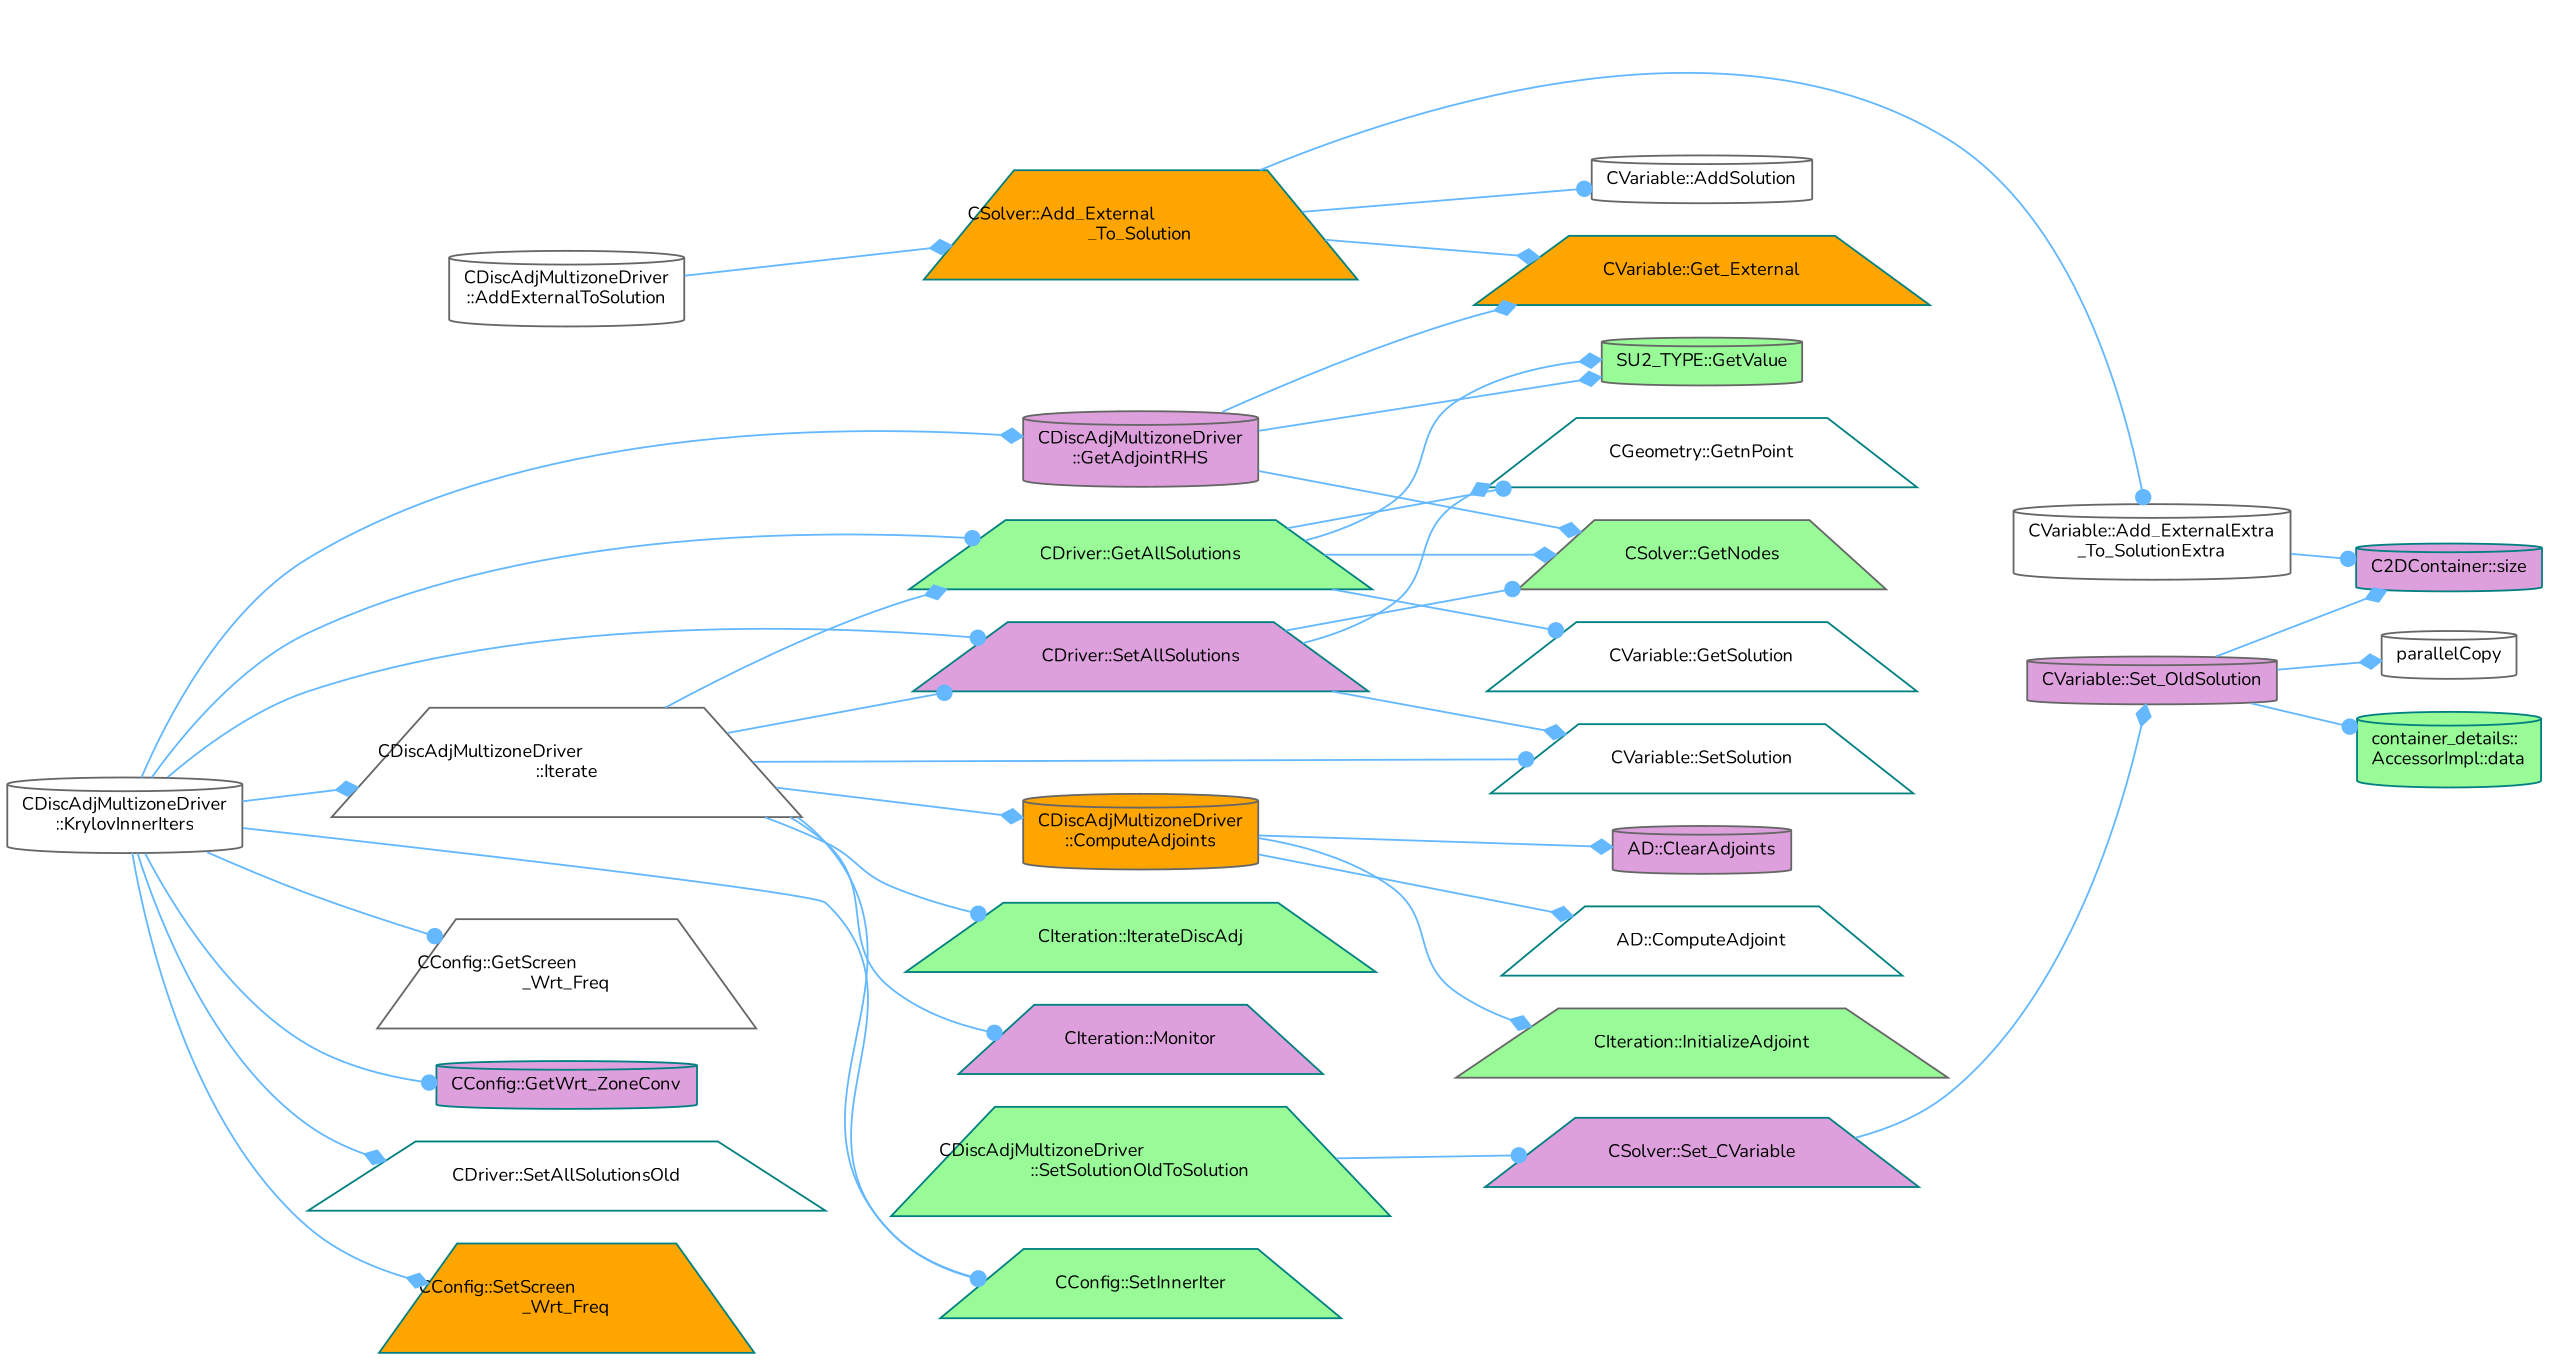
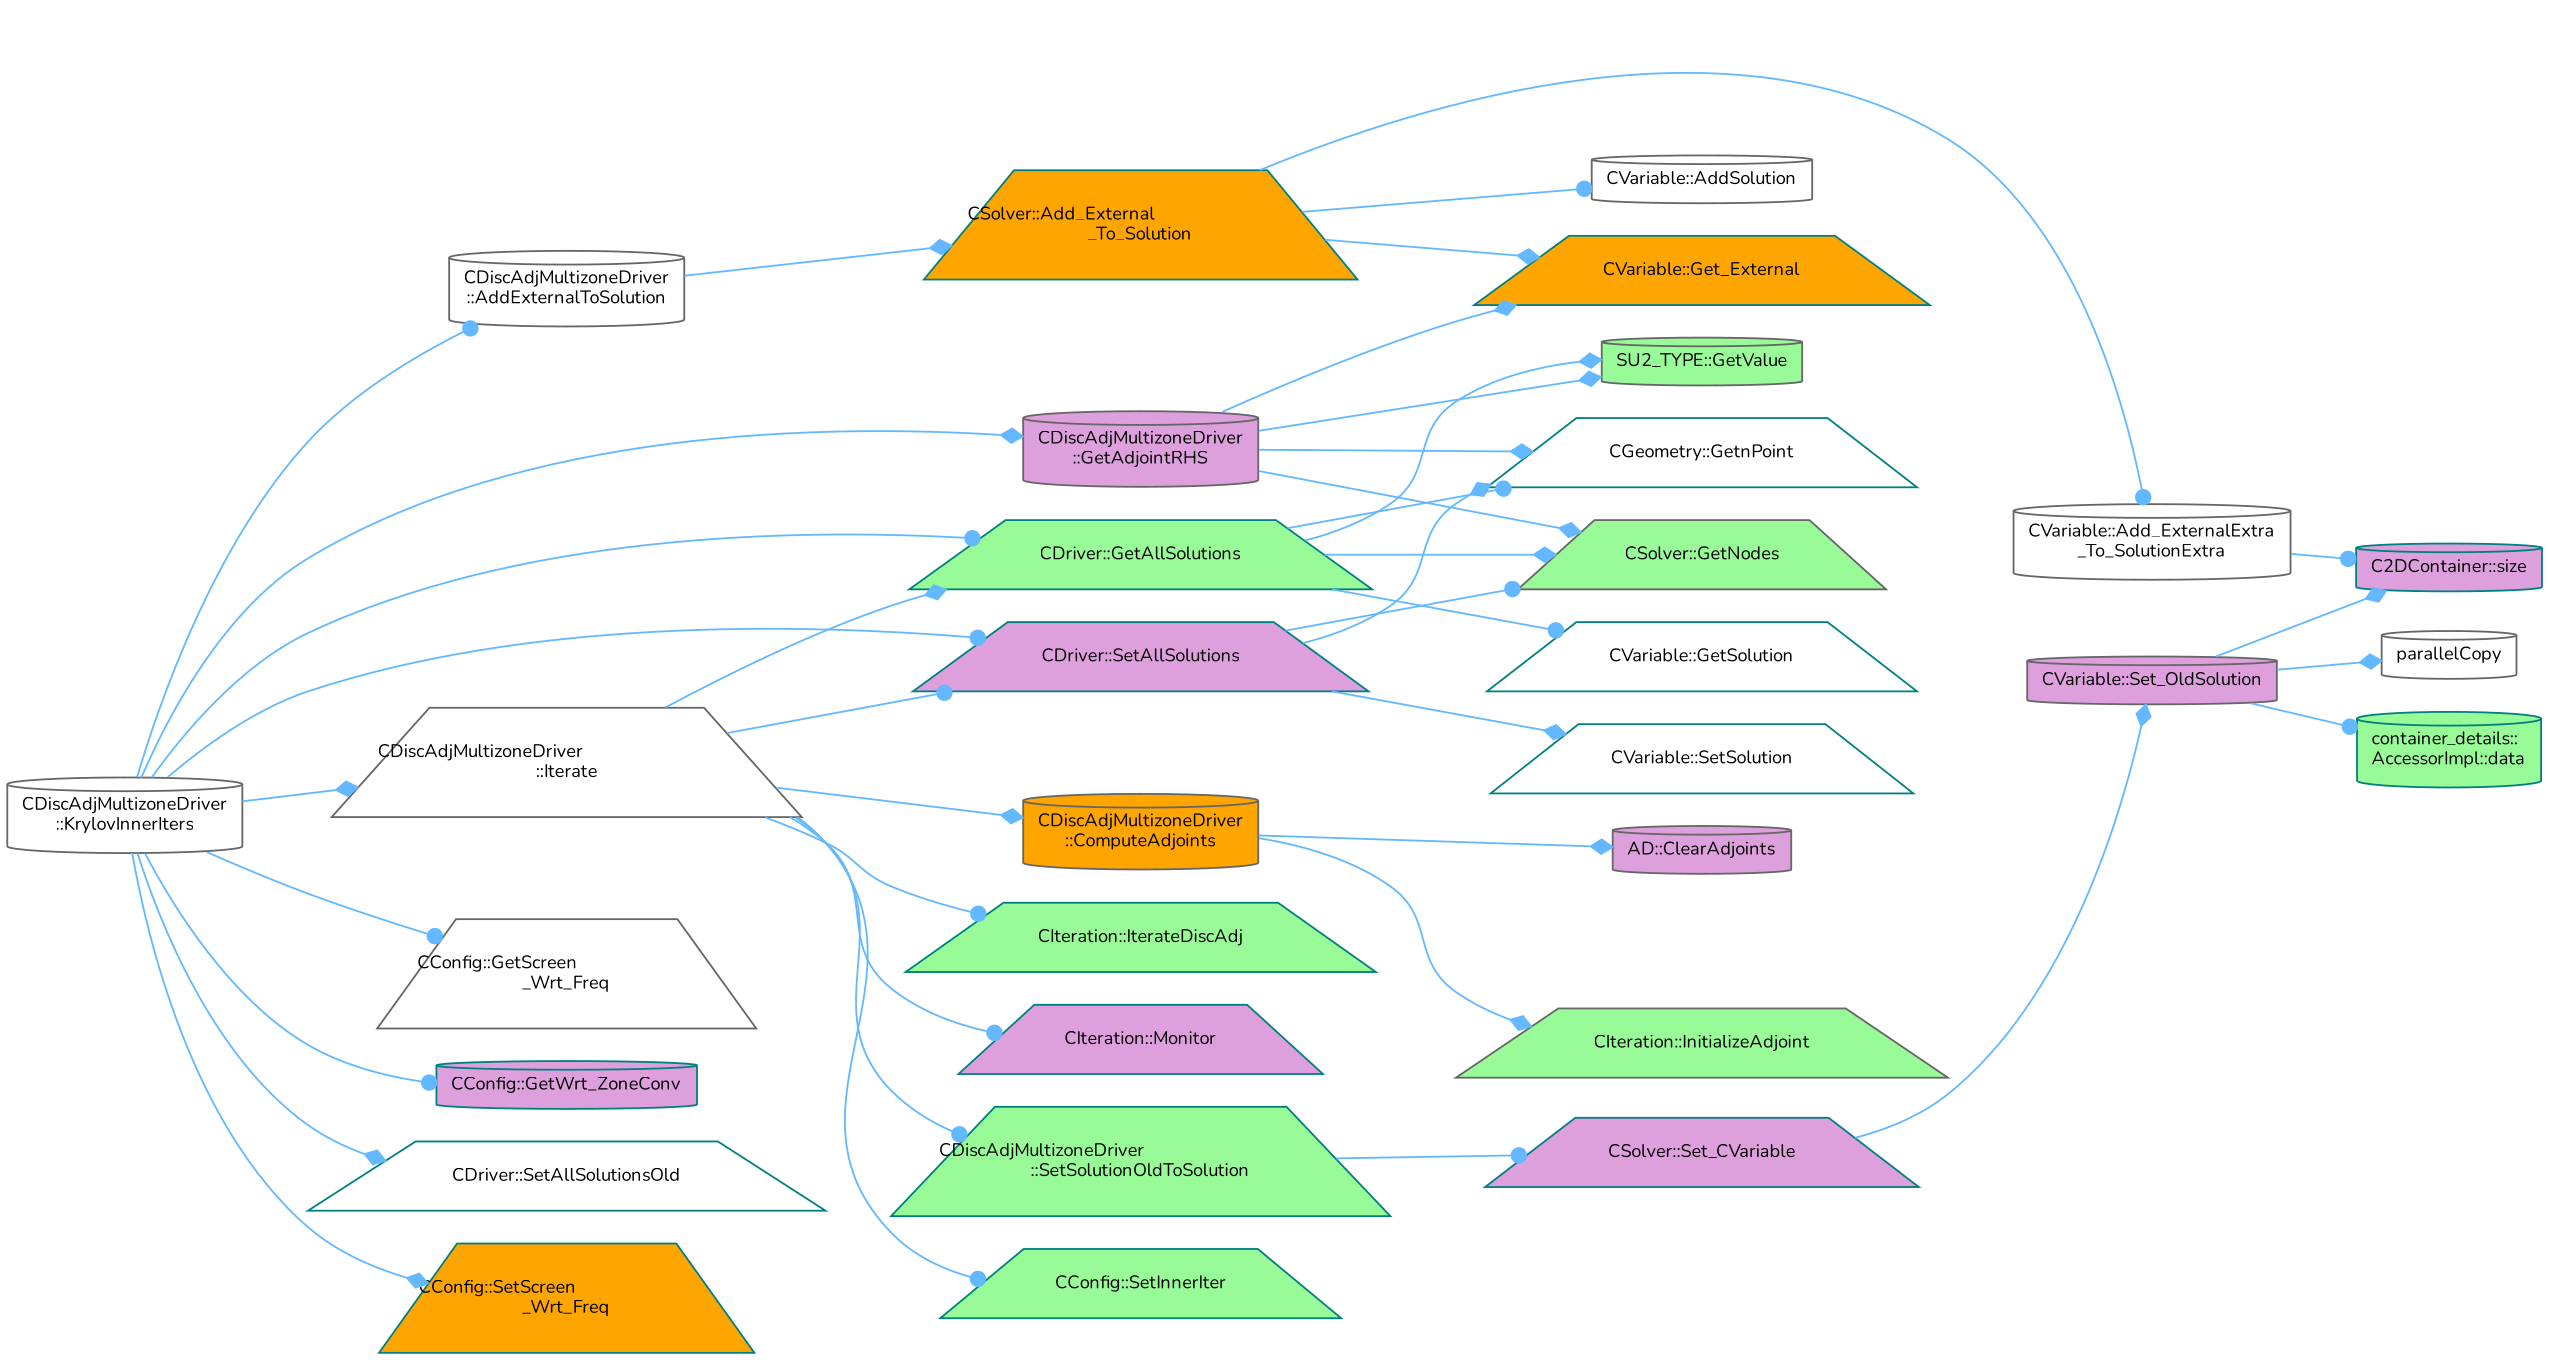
  digraph {
    fontname=Nunito
    rankdir=LR
    node [color=teal fillcolor=white fontname=Nunito fontsize=10 shape=trapezium style=filled]
    edge [arrowhead=diamond color=steelblue1 fontname=Nunito fontsize=10 labelfontname=Helvetica labelfontsize=10 style=solid]
    n1 [color=gray40 fontcolor=black height=0.2 label="CDiscAdjMultizoneDriver\l::KrylovInnerIters" shape=cylinder width=0.4]
    n2 [color=gray40 height=0.2 label="CDiscAdjMultizoneDriver\l::AddExternalToSolution" shape=cylinder width=0.4]
    n3 [color=gray40 fillcolor=plum height=0.2 label="CDiscAdjMultizoneDriver\l::GetAdjointRHS" shape=cylinder width=0.4]
    n4 [fillcolor=palegreen height=0.2 label="CDriver::GetAllSolutions" width=0.4]
    n5 [color=gray40 height=0.2 label="CConfig::GetScreen\l_Wrt_Freq" width=0.4]
    n6 [fillcolor=plum height=0.2 label="CConfig::GetWrt_ZoneConv" shape=cylinder width=0.4]
    n7 [color=gray40 height=0.2 label="CDiscAdjMultizoneDriver\l::Iterate" width=0.4]
    n8 [fillcolor=plum height=0.2 label="CDriver::SetAllSolutions" width=0.4]
    n9 [height=0.2 label="CDriver::SetAllSolutionsOld" width=0.4]
    n10 [fillcolor=orange height=0.2 label="CConfig::SetScreen\l_Wrt_Freq" width=0.4]
    n11 [fillcolor=orange height=0.2 label="CSolver::Add_External\l_To_Solution" width=0.4]
    n12 [fillcolor=orange height=0.2 label="CVariable::Get_External" width=0.4]
    n13 [color=gray40 fillcolor=palegreen height=0.2 label="CSolver::GetNodes" width=0.4]
    n14 [height=0.2 label="CGeometry::GetnPoint" width=0.4]
    n15 [color=gray40 fillcolor=palegreen height=0.2 label="SU2_TYPE::GetValue" shape=cylinder width=0.4]
    n16 [height=0.2 label="CVariable::GetSolution" width=0.4]
    n17 [color=gray40 fillcolor=orange height=0.2 label="CDiscAdjMultizoneDriver\l::ComputeAdjoints" shape=cylinder width=0.4]
    n18 [fillcolor=palegreen height=0.2 label="CIteration::IterateDiscAdj" width=0.4]
    n19 [fillcolor=plum height=0.2 label="CIteration::Monitor" width=0.4]
    n20 [fillcolor=palegreen height=0.2 label="CConfig::SetInnerIter" width=0.4]
    n21 [fillcolor=palegreen height=0.2 label="CDiscAdjMultizoneDriver\l::SetSolutionOldToSolution" width=0.4]
    n22 [height=0.2 label="CVariable::SetSolution" width=0.4]
    n23 [color=gray40 height=0.2 label="CVariable::Add_ExternalExtra\l_To_SolutionExtra" shape=cylinder width=0.4]
    n24 [color=gray40 height=0.2 label="CVariable::AddSolution" shape=cylinder width=0.4]
    n25 [fillcolor=plum height=0.2 label="C2DContainer::size" shape=cylinder width=0.4]
    n26 [color=gray40 fillcolor=plum height=0.2 label="AD::ClearAdjoints" shape=cylinder width=0.4]
-   n27 [height=0.2 label="AD::ComputeAdjoint" width=0.4]
    n28 [color=gray40 fillcolor=palegreen height=0.2 label="CIteration::InitializeAdjoint" width=0.4]
    n29 [fillcolor=plum height=0.2 label="CSolver::Set_CVariable" width=0.4]
    n30 [color=gray40 fillcolor=plum height=0.2 label="CVariable::Set_OldSolution" shape=cylinder width=0.4]
    n31 [fillcolor=palegreen height=0.2 label="container_details::\lAccessorImpl::data" shape=cylinder width=0.4]
    n32 [color=gray40 height=0.2 label=parallelCopy shape=cylinder width=0.4]
-   n1 -> n20 [arrowhead=dot]
+   n1 -> n2 [arrowhead=dot]
    n1 -> n3
    n1 -> n4 [arrowhead=dot]
    n1 -> n5 [arrowhead=dot]
    n1 -> n6 [arrowhead=dot]
    n1 -> n7
    n1 -> n8 [arrowhead=dot]
    n1 -> n9
    n1 -> n10
    n2 -> n11
    n3 -> n12
    n3 -> n13
+   n3 -> n14
    n3 -> n15
    n4 -> n13
    n4 -> n14 [arrowhead=dot]
    n4 -> n15
    n4 -> n16 [arrowhead=dot]
    n7 -> n4
    n7 -> n8 [arrowhead=dot]
    n7 -> n17
    n7 -> n18 [arrowhead=dot]
    n7 -> n19 [arrowhead=dot]
    n7 -> n20 [arrowhead=dot]
-   n7 -> n22 [arrowhead=dot]
+   n7 -> n21 [arrowhead=dot]
    n8 -> n13 [arrowhead=dot]
    n8 -> n14
    n8 -> n22
    n11 -> n12
    n11 -> n23 [arrowhead=dot]
    n11 -> n24 [arrowhead=dot]
    n17 -> n26
-   n17 -> n27
    n17 -> n28
    n21 -> n29 [arrowhead=dot]
    n23 -> n25 [arrowhead=dot]
    n29 -> n30
    n30 -> n25
    n30 -> n31 [arrowhead=dot]
    n30 -> n32
  }
